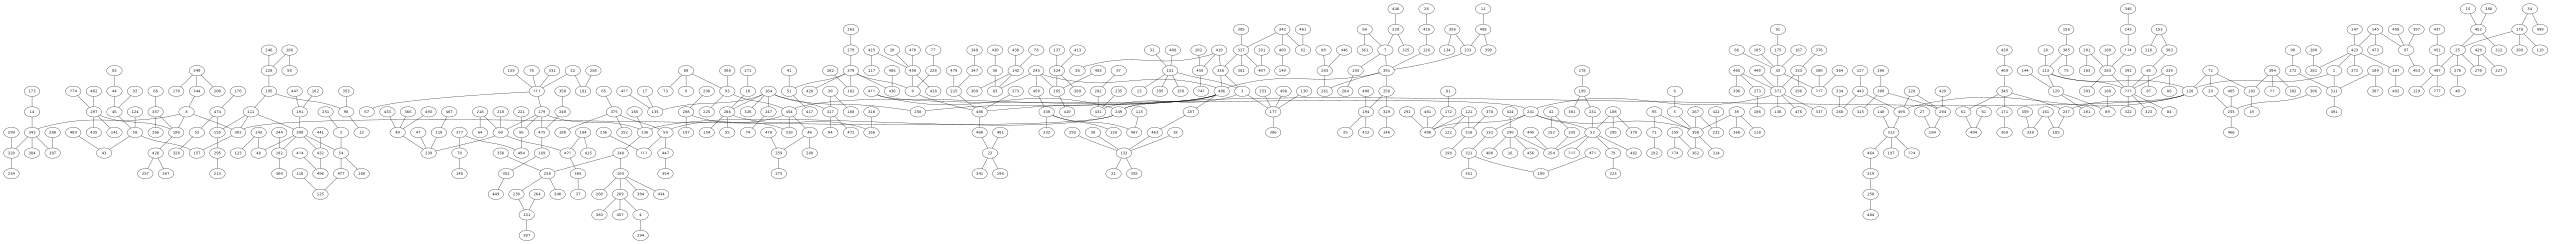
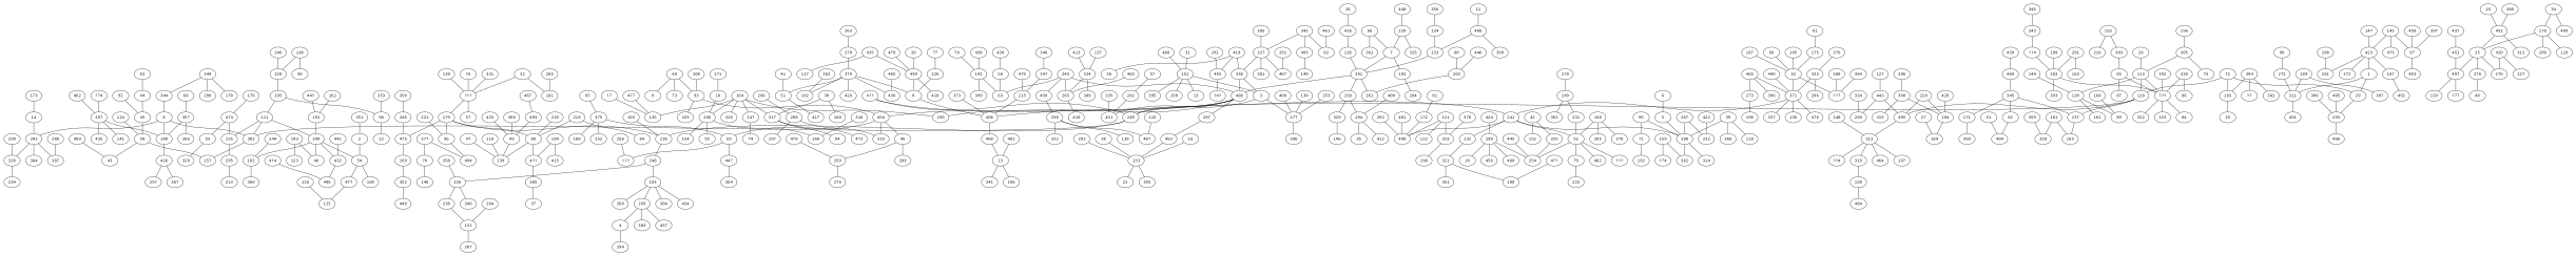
  graph {
    fontname="Source Code Pro"
    node [fontname="Source Code Pro"]
    edge [fontname="Source Code Pro"]
    249
    302
    236
    157
    248
    486
    454
    250
    406
    287
    46
    59
    310
    460
    463
    411
    241
    132
    490
    52
    398
    128
    495
    237
    313
    185
    238
    103
    179
    475
    96
    60
    169
    494
    239
    421
    165
    230
    340
    269
    304
    434
    260
    464
    197
    224
    319
    113
    120
    222
    89
    101
    322
    323
    84
    72
    183
    29
    19
    255
    1
    311
    491
    321
    254
    79
    482
    212
    362
    314
    8
    343
    100
    384
    320
    387
    426
    111
    390
    155
    102
    48
    432
    54
    295
    289
    259
    447
    112
    245
    63
    450
    265
    330
    410
    25
    497
    270
    276
    336
    3
    177
    431
    23
    133
    391
    258
    261
    329
    194
    7
    193
    284
    126
    146
    412
    35
    233
    21
    355
    0
    215
    341
    196
    373
    386
    419
    36
    455
    242
    327
    381
    407
    487
    332
    138
    129
    277
    40
    164
    135
    247
    286
    317
    326
    74
    166
    55
    154
    94
    472
    275
    93
    225
    354
    58
    43
    360
    496
    477
    160
    213
    195
    98
    12
    234
    344
    257
    367
    371
    337
    136
    476
    190
    351
    223
    345
    171
    62
    369
    404
    423
    281
    372
    187
    492
    466
    28
    305
    75
    158
    443
    268
    228
    204
    184
    131
    457
    4
    383
    352
    211
    67
    365
    37
    210
    218
    64
    221
    331
    139
    76
    32
    181
    449
    240
    294
    207
    358
    127
    140
    484
    283
    393
    85
    87
    392
    339
    86
    144
    156
    394
    22
    382
    272
    109
    307
    147
    145
    473
    97
    453
    161
    338
    469
    95
    71
    192
    267
    232
    39
    118
    368
    5
    231
    108
    205
    370
    172
    292
    121
    318
    122
    198
    401
    440
    465
    273
    396
    106
    33
    217
    333
    296
    297
    435
    141
    357
    266
    349
    200
    170
    14
    220
    474
    53
    328
    125
    191
    124
    45
    208
    107
    375
    252
    180
    69
    73
    9
    308
    452
    312
    178
    209
    119
    324
    389
    483
    56
    142
    309
    385
    342
    403
    82
    149
    151
    13
    395
    150
    347
    479
    459
    418
    379
    428
    182
    51
    436
    417
    226
    203
    356
    134
    408
    399
    416
    66
    361
    229
    325
    448
    80
    26
    400
    11
    446
    293
    38
    18
    77
    279
    20
    425
    117
    470
    348
    481
    235
    282
    498
    130
    253
    31
    488
    202
    291
    78
    438
    430
    137
    413
    420
    227
    34
    499
    451
    15
    388
    30
    168
    10
    427
    17
    478
    256
    65
    298
    489
    44
    92
    442
    162
    2
    441
    143
    123
    244
    176
    353
    246
    186
    50
    288
    173
    299
    68
    274
    462
    376
    88
    105
    175
    167
    81
    199
    301
    335
    290
    16
    456
    480
    445
    6
    159
    174
    439
    280
    90
    306
    405
    188
    303
    201
    163
    189
    114
    334
    300
    315
    429
    350
    377
    70
    148
    104
    415
    47
    110
    49
    433
    366
    493
    467
    285
    264
    206
    27
    243
    153
    216
    397
    458
    359
    61
    422
    424
    42
    152
    278
    378
    471
    364
    380
    91
    414
    251
    83
    316
    271
    437
    115
    461
    57
    485
    263
    41
    262
    116
    346
    249 -- 302
    249 -- 236
    302 -- 157
    236 -- 248
    248 -- 238
    248 -- 103
    486 -- 249
    486 -- 454
    486 -- 250
    486 -- 406
    486 -- 287
    454 -- 46
    454 -- 59
    454 -- 310
    406 -- 460
    287 -- 463
    46 -- 289
    46 -- 259
    59 -- 447
    59 -- 112
    460 -- 23
    463 -- 133
    411 -- 249
    411 -- 241
    241 -- 132
    241 -- 490
    241 -- 52
    241 -- 398
    132 -- 321
    52 -- 254
    52 -- 79
    52 -- 482
    52 -- 212
    398 -- 362
    398 -- 314
    128 -- 249
    128 -- 495
    128 -- 237
    495 -- 313
    237 -- 185
    313 -- 464
    313 -- 197
    313 -- 224
-   464 -- 319
+   313 -- 319
    238 -- 230
    238 -- 340
    103 -- 269
    103 -- 304
    103 -- 434
    103 -- 260
    179 -- 236
    179 -- 475
    179 -- 96
    179 -- 60
    475 -- 169
    96 -- 494
    60 -- 239
    60 -- 421
    169 -- 352
    421 -- 365
    165 -- 236
    230 -- 131
    269 -- 457
    269 -- 4
    269 -- 383
    319 -- 158
    113 -- 128
    113 -- 120
    113 -- 222
    120 -- 89
    120 -- 101
    222 -- 322
    222 -- 323
    222 -- 84
    72 -- 128
    72 -- 183
    72 -- 29
    183 -- 19
    29 -- 255
    255 -- 466
-   1 -- 128
+   1 -- 29
    1 -- 311
    311 -- 491
    321 -- 190
    321 -- 351
    79 -- 223
    8 -- 302
    8 -- 343
    8 -- 100
    343 -- 384
    343 -- 320
    343 -- 387
    100 -- 426
    320 -- 234
    426 -- 257
    426 -- 367
    111 -- 302
    111 -- 390
    111 -- 155
    390 -- 102
    390 -- 48
    390 -- 432
    390 -- 54
    155 -- 295
    102 -- 360
    432 -- 496
    54 -- 477
    54 -- 160
    295 -- 213
    259 -- 275
    447 -- 354
    245 -- 486
    245 -- 63
    245 -- 450
    245 -- 265
    450 -- 330
    265 -- 410
    330 -- 487
    330 -- 332
    330 -- 138
    25 -- 497
    25 -- 270
    25 -- 276
    497 -- 129
    497 -- 277
    276 -- 40
    336 -- 486
    336 -- 3
    3 -- 177
    3 -- 431
    177 -- 386
    23 -- 341
    23 -- 196
    133 -- 21
    133 -- 355
    391 -- 486
    391 -- 258
    391 -- 261
    258 -- 329
    258 -- 194
    329 -- 146
    194 -- 412
    194 -- 35
    7 -- 391
    7 -- 193
    193 -- 284
    126 -- 391
    233 -- 391
    0 -- 406
    215 -- 406
    373 -- 406
    419 -- 336
    419 -- 36
    419 -- 455
    455 -- 242
    327 -- 336
    327 -- 381
    327 -- 407
    164 -- 250
    164 -- 135
    164 -- 247
    164 -- 286
    164 -- 317
    164 -- 326
    247 -- 74
    286 -- 166
    286 -- 55
    286 -- 154
    317 -- 94
    317 -- 472
    93 -- 454
    93 -- 225
    58 -- 157
    58 -- 43
    477 -- 125
    195 -- 111
    195 -- 98
    98 -- 12
    344 -- 8
    371 -- 241
    371 -- 337
    371 -- 136
    371 -- 476
    345 -- 237
    345 -- 171
    345 -- 62
    171 -- 369
    62 -- 404
    423 -- 1
    423 -- 281
    423 -- 372
    423 -- 187
    187 -- 492
    28 -- 113
    305 -- 113
    305 -- 75
    158 -- 484
    443 -- 495
    443 -- 268
    228 -- 495
    228 -- 204
    204 -- 184
    131 -- 207
    4 -- 294
    352 -- 449
    211 -- 179
    211 -- 67
    365 -- 37
    210 -- 60
    218 -- 60
    218 -- 64
    221 -- 96
    331 -- 211
    139 -- 211
    76 -- 211
    32 -- 211
    32 -- 181
    240 -- 475
    358 -- 238
    127 -- 443
    140 -- 313
    283 -- 222
    283 -- 393
    85 -- 222
    85 -- 87
    392 -- 222
    339 -- 222
    339 -- 86
    144 -- 120
    156 -- 305
    394 -- 183
    394 -- 22
    394 -- 382
    272 -- 311
    109 -- 311
    109 -- 307
    147 -- 423
    145 -- 423
    145 -- 473
    145 -- 97
    97 -- 453
    161 -- 185
    161 -- 338
    469 -- 345
    95 -- 398
    95 -- 71
    71 -- 192
    267 -- 398
    267 -- 232
    39 -- 398
    39 -- 118
    39 -- 368
    5 -- 398
    231 -- 52
    108 -- 52
    108 -- 205
    108 -- 370
    172 -- 490
    292 -- 490
    121 -- 490
    121 -- 318
    121 -- 122
    318 -- 198
    401 -- 490
    440 -- 371
    465 -- 371
    465 -- 273
    465 -- 396
    273 -- 106
    33 -- 371
    33 -- 217
    333 -- 371
    333 -- 296
    297 -- 100
    297 -- 435
    297 -- 141
    357 -- 100
    357 -- 266
    349 -- 344
    349 -- 200
    349 -- 170
    14 -- 343
    220 -- 195
    474 -- 155
    474 -- 53
    53 -- 328
    191 -- 390
    124 -- 58
    45 -- 58
    208 -- 310
    208 -- 107
    375 -- 59
    375 -- 252
    375 -- 180
    69 -- 93
    69 -- 73
    69 -- 9
    308 -- 93
    452 -- 25
    452 -- 312
    178 -- 25
    178 -- 209
    178 -- 119
    324 -- 265
    324 -- 389
    483 -- 265
    56 -- 63
    142 -- 63
    142 -- 309
    385 -- 327
    342 -- 327
    342 -- 403
    342 -- 82
    403 -- 149
    151 -- 3
    151 -- 13
    151 -- 395
    151 -- 150
    347 -- 215
    479 -- 215
    459 -- 0
    459 -- 418
    379 -- 0
    379 -- 428
    379 -- 182
    379 -- 51
    379 -- 436
    51 -- 417
    226 -- 0
    203 -- 261
-   356 -- 233
+   134 -- 233
    356 -- 134
    408 -- 233
    408 -- 399
    416 -- 126
    66 -- 7
    66 -- 361
    229 -- 7
    229 -- 325
    448 -- 229
    80 -- 203
    26 -- 416
    400 -- 194
    11 -- 408
    446 -- 203
    293 -- 133
    38 -- 133
    18 -- 133
    77 -- 226
    279 -- 379
    20 -- 459
    425 -- 459
    425 -- 117
    470 -- 459
    348 -- 347
    481 -- 23
    235 -- 431
    282 -- 431
    498 -- 177
    130 -- 177
    253 -- 177
    31 -- 151
    488 -- 151
    202 -- 455
    291 -- 407
    78 -- 142
    438 -- 142
    430 -- 56
    137 -- 324
    413 -- 324
    420 -- 270
    420 -- 227
    34 -- 178
    34 -- 499
    451 -- 497
    15 -- 452
    388 -- 452
    30 -- 317
    30 -- 168
    10 -- 286
    427 -- 135
    17 -- 135
    478 -- 259
    256 -- 112
    65 -- 375
    298 -- 208
    489 -- 43
    44 -- 45
    92 -- 45
    442 -- 191
    162 -- 191
    2 -- 54
    441 -- 432
    143 -- 48
    143 -- 123
    244 -- 102
    176 -- 474
    353 -- 98
    246 -- 220
    186 -- 220
    186 -- 50
    288 -- 387
    173 -- 14
    299 -- 320
    68 -- 357
    274 -- 297
    462 -- 297
    376 -- 333
    88 -- 33
    105 -- 33
    175 -- 33
    167 -- 33
    81 -- 172
    199 -- 231
    199 -- 301
    335 -- 254
    290 -- 254
    290 -- 16
    290 -- 456
    290 -- 480
    445 -- 254
    6 -- 5
    159 -- 362
    159 -- 174
    439 -- 469
    280 -- 281
    90 -- 272
    306 -- 255
    405 -- 255
    188 -- 89
    303 -- 85
    201 -- 283
    201 -- 163
    189 -- 283
    114 -- 283
    334 -- 268
    300 -- 204
    300 -- 315
    429 -- 204
    350 -- 240
    377 -- 494
    377 -- 70
    70 -- 148
    104 -- 421
    104 -- 415
    47 -- 239
    110 -- 239
    49 -- 239
    433 -- 49
    366 -- 49
    493 -- 49
-   467 -- 110
+   467 -- 493
    285 -- 181
    264 -- 131
    206 -- 300
    27 -- 184
    243 -- 114
    153 -- 303
    153 -- 216
    397 -- 97
    458 -- 97
    359 -- 338
    61 -- 404
    422 -- 232
    424 -- 290
    42 -- 335
    42 -- 152
    278 -- 199
    378 -- 318
    471 -- 190
    364 -- 217
    380 -- 217
    91 -- 175
    414 -- 496
    251 -- 2
    83 -- 44
    316 -- 166
    271 -- 10
    437 -- 451
    115 -- 487
    461 -- 82
    57 -- 282
    485 -- 436
    263 -- 279
    41 -- 51
    262 -- 182
    116 -- 125
    346 -- 243
  }
